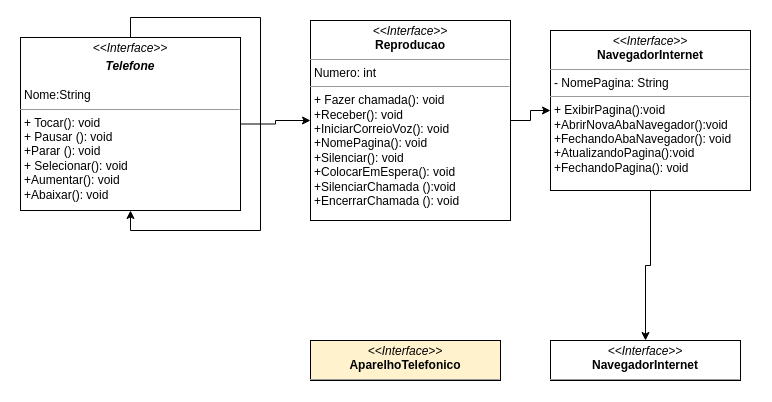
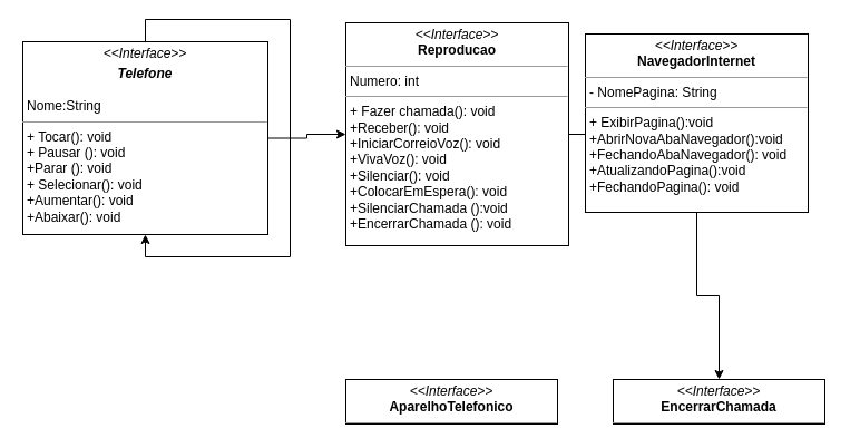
  <mxCell id="0" />
  <mxCell id="1" parent="0" />
  <mxCell id="2" value="" style="edgeStyle=orthogonalEdgeStyle;rounded=0;orthogonalLoop=1;jettySize=auto;html=1;" edge="1" parent="1" source="3" target="7"><mxGeometry relative="1" as="geometry" /></mxCell>
- <mxCell id="3" value="&lt;p style=&quot;margin:0px;margin-top:4px;text-align:center;&quot;&gt;&lt;i&gt;&amp;lt;&amp;lt;Interface&amp;gt;&amp;gt;&lt;/i&gt;&lt;br&gt;&lt;b&gt;Reproducao&lt;/b&gt;&lt;/p&gt;&lt;hr size=&quot;1&quot;&gt;&lt;p style=&quot;margin:0px;margin-left:4px;&quot;&gt;Numero: int&lt;/p&gt;&lt;hr size=&quot;1&quot;&gt;&lt;p style=&quot;margin:0px;margin-left:4px;&quot;&gt;+ Fazer chamada(): void&lt;/p&gt;&lt;p style=&quot;margin:0px;margin-left:4px;&quot;&gt;+Receber(): void&lt;/p&gt;&lt;p style=&quot;margin:0px;margin-left:4px;&quot;&gt;+IniciarCorreioVoz(): void&lt;/p&gt;&lt;p style=&quot;margin:0px;margin-left:4px;&quot;&gt;+NomePagina(): void&lt;/p&gt;&lt;p style=&quot;margin:0px;margin-left:4px;&quot;&gt;+Silenciar(): void&lt;/p&gt;&lt;p style=&quot;margin:0px;margin-left:4px;&quot;&gt;+ColocarEmEspera(): void&lt;/p&gt;&lt;p style=&quot;margin:0px;margin-left:4px;&quot;&gt;+SilenciarChamada ():void&lt;/p&gt;&lt;p style=&quot;margin:0px;margin-left:4px;&quot;&gt;+EncerrarChamada (): void&lt;/p&gt;" style="verticalAlign=top;align=left;overflow=fill;fontSize=12;fontFamily=Helvetica;html=1;rounded=0;shadow=0;comic=0;labelBackgroundColor=none;strokeWidth=1" parent="1" vertex="1"><mxGeometry x="310" y="20" width="200" height="200" as="geometry" /></mxCell>
+ <mxCell id="3" value="&lt;p style=&quot;margin:0px;margin-top:4px;text-align:center;&quot;&gt;&lt;i&gt;&amp;lt;&amp;lt;Interface&amp;gt;&amp;gt;&lt;/i&gt;&lt;br&gt;&lt;b&gt;Reproducao&lt;/b&gt;&lt;/p&gt;&lt;hr size=&quot;1&quot;&gt;&lt;p style=&quot;margin:0px;margin-left:4px;&quot;&gt;Numero: int&lt;/p&gt;&lt;hr size=&quot;1&quot;&gt;&lt;p style=&quot;margin:0px;margin-left:4px;&quot;&gt;+ Fazer chamada(): void&lt;/p&gt;&lt;p style=&quot;margin:0px;margin-left:4px;&quot;&gt;+Receber(): void&lt;/p&gt;&lt;p style=&quot;margin:0px;margin-left:4px;&quot;&gt;+IniciarCorreioVoz(): void&lt;/p&gt;&lt;p style=&quot;margin:0px;margin-left:4px;&quot;&gt;+VivaVoz(): void&lt;/p&gt;&lt;p style=&quot;margin:0px;margin-left:4px;&quot;&gt;+Silenciar(): void&lt;/p&gt;&lt;p style=&quot;margin:0px;margin-left:4px;&quot;&gt;+ColocarEmEspera(): void&lt;/p&gt;&lt;p style=&quot;margin:0px;margin-left:4px;&quot;&gt;+SilenciarChamada ():void&lt;/p&gt;&lt;p style=&quot;margin:0px;margin-left:4px;&quot;&gt;+EncerrarChamada (): void&lt;/p&gt;" style="verticalAlign=top;align=left;overflow=fill;fontSize=12;fontFamily=Helvetica;html=1;rounded=0;shadow=0;comic=0;labelBackgroundColor=none;strokeWidth=1" parent="1" vertex="1"><mxGeometry x="310" y="20" width="200" height="200" as="geometry" /></mxCell>
  <mxCell id="4" style="edgeStyle=orthogonalEdgeStyle;rounded=0;orthogonalLoop=1;jettySize=auto;html=1;" edge="1" parent="1" source="5" target="3"><mxGeometry relative="1" as="geometry" /></mxCell>
  <mxCell id="5" value="&lt;p style=&quot;margin:0px;margin-top:4px;text-align:center;&quot;&gt;&lt;i&gt;&amp;lt;&amp;lt;Interface&amp;gt;&amp;gt;&lt;/i&gt;&lt;br&gt;&lt;/p&gt;&lt;p style=&quot;margin:0px;margin-top:4px;text-align:center;&quot;&gt;&lt;b&gt;&lt;i&gt;Telefone&lt;/i&gt;&lt;/b&gt;&lt;/p&gt;&lt;p style=&quot;margin:0px;margin-left:4px;&quot;&gt;&lt;br&gt;&lt;/p&gt;&lt;p style=&quot;margin:0px;margin-left:4px;&quot;&gt;Nome:String&lt;/p&gt;&lt;hr size=&quot;1&quot;&gt;&lt;p style=&quot;margin:0px;margin-left:4px;&quot;&gt;+ Tocar(): void&lt;br&gt;+ Pausar (): void&lt;/p&gt;&lt;p style=&quot;margin:0px;margin-left:4px;&quot;&gt;+Parar (): void&lt;/p&gt;&lt;p style=&quot;margin:0px;margin-left:4px;&quot;&gt;+ Selecionar(): void&lt;/p&gt;&lt;p style=&quot;margin:0px;margin-left:4px;&quot;&gt;+Aumentar(): void&lt;/p&gt;&lt;p style=&quot;margin:0px;margin-left:4px;&quot;&gt;+Abaixar(): void&lt;/p&gt;" style="verticalAlign=top;align=left;overflow=fill;fontSize=12;fontFamily=Helvetica;html=1;rounded=0;shadow=0;comic=0;labelBackgroundColor=none;strokeWidth=1" parent="1" vertex="1"><mxGeometry x="20" y="37" width="220" height="173" as="geometry" /></mxCell>
  <mxCell id="6" style="edgeStyle=orthogonalEdgeStyle;rounded=0;orthogonalLoop=1;jettySize=auto;html=1;exitX=0.5;exitY=1;exitDx=0;exitDy=0;entryX=0.5;entryY=0;entryDx=0;entryDy=0;" edge="1" parent="1" source="7" target="9"><mxGeometry relative="1" as="geometry" /></mxCell>
- <mxCell id="7" value="&lt;p style=&quot;margin:0px;margin-top:4px;text-align:center;&quot;&gt;&lt;i&gt;&amp;lt;&amp;lt;Interface&amp;gt;&amp;gt;&lt;/i&gt;&lt;br&gt;&lt;b&gt;NavegadorInternet&lt;/b&gt;&lt;/p&gt;&lt;hr size=&quot;1&quot;&gt;&lt;p style=&quot;margin:0px;margin-left:4px;&quot;&gt;- NomePagina: String&lt;/p&gt;&lt;hr size=&quot;1&quot;&gt;&lt;p style=&quot;margin:0px;margin-left:4px;&quot;&gt;+ ExibirPagina():void&lt;br&gt;+AbrirNovaAbaNavegador():void&lt;/p&gt;&lt;p style=&quot;margin:0px;margin-left:4px;&quot;&gt;+FechandoAbaNavegador(): void&lt;/p&gt;&lt;p style=&quot;margin:0px;margin-left:4px;&quot;&gt;+AtualizandoPagina():void&lt;/p&gt;&lt;p style=&quot;margin:0px;margin-left:4px;&quot;&gt;+FechandoPagina(): void&lt;/p&gt;" style="verticalAlign=top;align=left;overflow=fill;fontSize=12;fontFamily=Helvetica;html=1;rounded=0;shadow=0;comic=0;labelBackgroundColor=none;strokeWidth=1" parent="1" vertex="1"><mxGeometry x="550" y="30" width="200" height="160" as="geometry" /></mxCell>
- <mxCell id="8" value="&lt;p style=&quot;margin:0px;margin-top:4px;text-align:center;&quot;&gt;&lt;i&gt;&amp;lt;&amp;lt;Interface&amp;gt;&amp;gt;&lt;/i&gt;&lt;br&gt;&lt;b&gt;AparelhoTelefonico&lt;/b&gt;&lt;/p&gt;&lt;hr size=&quot;1&quot;&gt;&lt;p style=&quot;margin:0px;margin-left:4px;&quot;&gt;+&amp;nbsp;&lt;br&gt;+ field2: Type&lt;/p&gt;&lt;hr size=&quot;1&quot;&gt;&lt;p style=&quot;margin:0px;margin-left:4px;&quot;&gt;+ method1(Type): Type&lt;br&gt;+ method2(Type, Type): Type&lt;/p&gt;" style="verticalAlign=top;align=left;overflow=fill;fontSize=12;fontFamily=Helvetica;html=1;rounded=0;shadow=0;comic=0;labelBackgroundColor=none;strokeWidth=1;fillColor=#fff2cc;" vertex="1" parent="1"><mxGeometry x="310" y="340" width="190" height="40" as="geometry" /></mxCell>
- <mxCell id="9" value="&lt;p style=&quot;margin:0px;margin-top:4px;text-align:center;&quot;&gt;&lt;i&gt;&amp;lt;&amp;lt;Interface&amp;gt;&amp;gt;&lt;/i&gt;&lt;br&gt;&lt;b&gt;NavegadorInternet&lt;/b&gt;&lt;/p&gt;&lt;hr size=&quot;1&quot;&gt;&lt;p style=&quot;margin:0px;margin-left:4px;&quot;&gt;+&amp;nbsp;&lt;br&gt;+ field2: Type&lt;/p&gt;&lt;hr size=&quot;1&quot;&gt;&lt;p style=&quot;margin:0px;margin-left:4px;&quot;&gt;+ method2(Type, Type): Type&lt;/p&gt;" style="verticalAlign=top;align=left;overflow=fill;fontSize=12;fontFamily=Helvetica;html=1;rounded=0;shadow=0;comic=0;labelBackgroundColor=none;strokeWidth=1" vertex="1" parent="1"><mxGeometry x="550" y="340" width="190" height="40" as="geometry" /></mxCell>
+ <mxCell id="7" value="&lt;p style=&quot;margin:0px;margin-top:4px;text-align:center;&quot;&gt;&lt;i&gt;&amp;lt;&amp;lt;Interface&amp;gt;&amp;gt;&lt;/i&gt;&lt;br&gt;&lt;b&gt;NavegadorInternet&lt;/b&gt;&lt;/p&gt;&lt;hr size=&quot;1&quot;&gt;&lt;p style=&quot;margin:0px;margin-left:4px;&quot;&gt;- NomePagina: String&lt;/p&gt;&lt;hr size=&quot;1&quot;&gt;&lt;p style=&quot;margin:0px;margin-left:4px;&quot;&gt;+ ExibirPagina():void&lt;br&gt;+AbrirNovaAbaNavegador():void&lt;/p&gt;&lt;p style=&quot;margin:0px;margin-left:4px;&quot;&gt;+FechandoAbaNavegador(): void&lt;/p&gt;&lt;p style=&quot;margin:0px;margin-left:4px;&quot;&gt;+AtualizandoPagina():void&lt;/p&gt;&lt;p style=&quot;margin:0px;margin-left:4px;&quot;&gt;+FechandoPagina(): void&lt;/p&gt;" style="verticalAlign=top;align=left;overflow=fill;fontSize=12;fontFamily=Helvetica;html=1;rounded=0;shadow=0;comic=0;labelBackgroundColor=none;strokeWidth=1" parent="1" vertex="1"><mxGeometry x="525" y="30" width="200" height="160" as="geometry" /></mxCell>
+ <mxCell id="8" value="&lt;p style=&quot;margin:0px;margin-top:4px;text-align:center;&quot;&gt;&lt;i&gt;&amp;lt;&amp;lt;Interface&amp;gt;&amp;gt;&lt;/i&gt;&lt;br&gt;&lt;b&gt;AparelhoTelefonico&lt;/b&gt;&lt;/p&gt;&lt;hr size=&quot;1&quot;&gt;&lt;p style=&quot;margin:0px;margin-left:4px;&quot;&gt;+&amp;nbsp;&lt;br&gt;+ field2: Type&lt;/p&gt;&lt;hr size=&quot;1&quot;&gt;&lt;p style=&quot;margin:0px;margin-left:4px;&quot;&gt;+ method1(Type): Type&lt;br&gt;+ method2(Type, Type): Type&lt;/p&gt;" style="verticalAlign=top;align=left;overflow=fill;fontSize=12;fontFamily=Helvetica;html=1;rounded=0;shadow=0;comic=0;labelBackgroundColor=none;strokeWidth=1" vertex="1" parent="1"><mxGeometry x="310" y="340" width="190" height="40" as="geometry" /></mxCell>
+ <mxCell id="9" value="&lt;p style=&quot;margin:0px;margin-top:4px;text-align:center;&quot;&gt;&lt;i&gt;&amp;lt;&amp;lt;Interface&amp;gt;&amp;gt;&lt;/i&gt;&lt;br&gt;&lt;b&gt;EncerrarChamada&lt;/b&gt;&lt;/p&gt;&lt;hr size=&quot;1&quot;&gt;&lt;p style=&quot;margin:0px;margin-left:4px;&quot;&gt;+&amp;nbsp;&lt;br&gt;+ field2: Type&lt;/p&gt;&lt;hr size=&quot;1&quot;&gt;&lt;p style=&quot;margin:0px;margin-left:4px;&quot;&gt;+ method2(Type, Type): Type&lt;/p&gt;" style="verticalAlign=top;align=left;overflow=fill;fontSize=12;fontFamily=Helvetica;html=1;rounded=0;shadow=0;comic=0;labelBackgroundColor=none;strokeWidth=1" vertex="1" parent="1"><mxGeometry x="550" y="340" width="190" height="40" as="geometry" /></mxCell>
  <mxCell id="10" style="edgeStyle=orthogonalEdgeStyle;rounded=0;orthogonalLoop=1;jettySize=auto;html=1;entryX=0.5;entryY=1;entryDx=0;entryDy=0;" edge="1" parent="1" source="5" target="5"><mxGeometry relative="1" as="geometry" /></mxCell>
